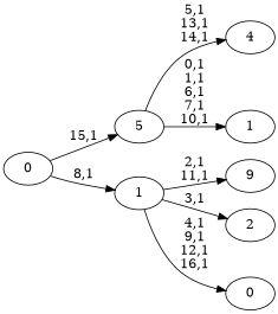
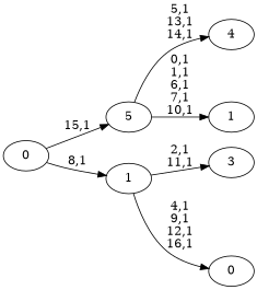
  digraph {
    rankdir=LR
    n1 [label=4]
-   n2 [label=9]
-   n3 [label=2]
+   n2 [label=3]
    n4 [label=1]
    n5 [label=5]
    n6 [label=0]
    1
    0
    n5 -> n1 [label="5,1\n13,1\n14,1"]
    n5 -> n4 [label="0,1\n1,1\n6,1\n7,1\n10,1"]
    1 -> n2 [label="2,1\n11,1"]
-   1 -> n3 [label="3,1"]
    1 -> n6 [label="4,1\n9,1\n12,1\n16,1"]
    0 -> n5 [label="15,1"]
    0 -> 1 [label="8,1"]
  }
